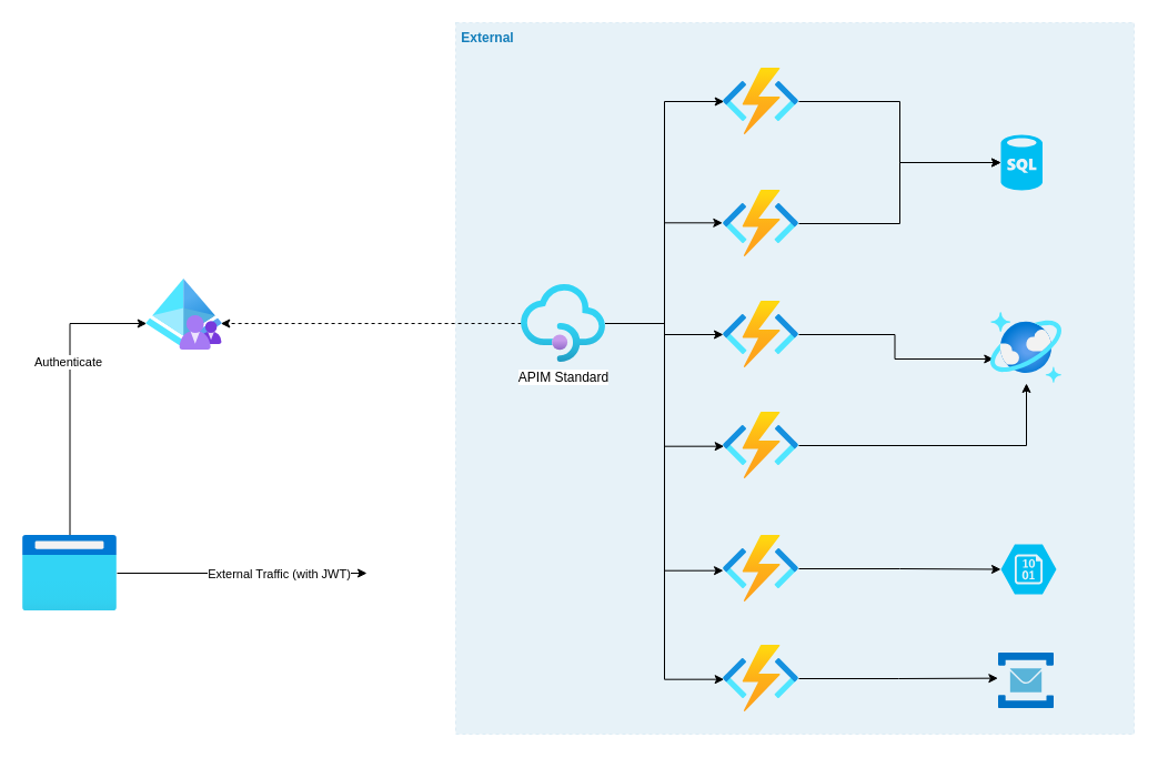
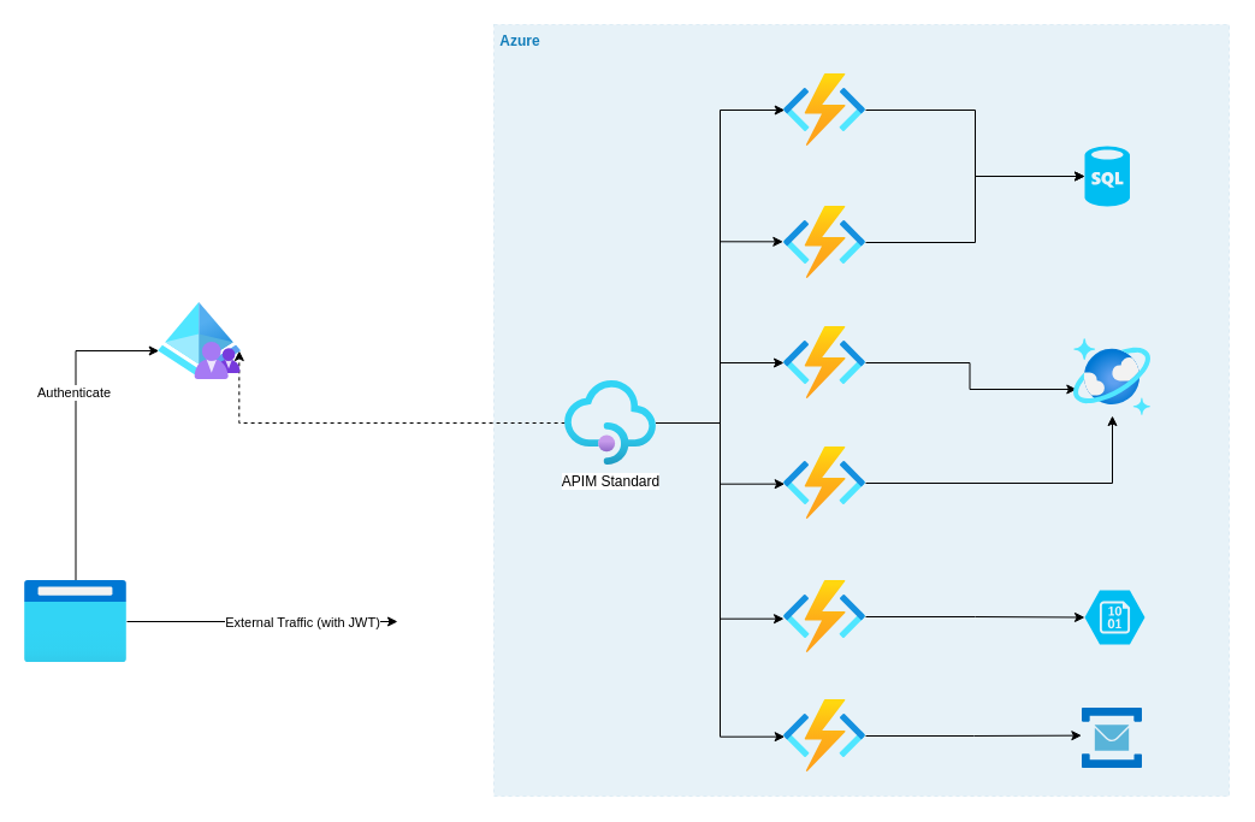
  <mxCell id="0" />
  <mxCell id="1" parent="0" />
  <mxCell id="2" style="edgeStyle=orthogonalEdgeStyle;rounded=0;orthogonalLoop=1;jettySize=auto;html=1;" edge="1" parent="1" source="6"><mxGeometry relative="1" as="geometry"><mxPoint x="140" y="340" as="sourcePoint" /><mxPoint x="330" y="516" as="targetPoint" /></mxGeometry></mxCell>
  <mxCell id="3" value="External Traffic (with JWT)" style="edgeLabel;html=1;align=center;verticalAlign=middle;resizable=0;points=[];" vertex="1" connectable="0" parent="2"><mxGeometry x="-0.745" relative="1" as="geometry"><mxPoint x="116" as="offset" /></mxGeometry></mxCell>
  <mxCell id="4" style="edgeStyle=orthogonalEdgeStyle;rounded=0;orthogonalLoop=1;jettySize=auto;html=1;entryX=0.01;entryY=0.625;entryDx=0;entryDy=0;entryPerimeter=0;" edge="1" parent="1" source="6" target="18"><mxGeometry relative="1" as="geometry"><mxPoint x="62.31" y="219.36" as="targetPoint" /><Array as="points"><mxPoint x="63" y="291" /></Array></mxGeometry></mxCell>
  <mxCell id="5" value="Authenticate" style="edgeLabel;html=1;align=center;verticalAlign=middle;resizable=0;points=[];" vertex="1" connectable="0" parent="4"><mxGeometry x="0.206" y="2" relative="1" as="geometry"><mxPoint as="offset" /></mxGeometry></mxCell>
  <mxCell id="6" value="" style="aspect=fixed;html=1;points=[];align=center;image;fontSize=12;image=img/lib/azure2/general/Browser.svg;dashed=1;fillColor=none;" vertex="1" parent="1"><mxGeometry x="20" y="482" width="85" height="68" as="geometry" /></mxCell>
- <mxCell id="7" value=" External" style="fillColor=#147EBA;strokeColor=#147EBA;verticalAlign=top;fontStyle=1;fontColor=#147EBA;align=left;dashed=1;opacity=10;" vertex="1" parent="1"><mxGeometry x="410" y="20" width="611" height="641" as="geometry" /></mxCell>
+ <mxCell id="7" value=" Azure" style="fillColor=#147EBA;strokeColor=#147EBA;verticalAlign=top;fontStyle=1;fontColor=#147EBA;align=left;dashed=1;opacity=10;" vertex="1" parent="1"><mxGeometry x="410" y="20" width="611" height="641" as="geometry" /></mxCell>
  <mxCell id="8" style="edgeStyle=orthogonalEdgeStyle;rounded=0;orthogonalLoop=1;jettySize=auto;html=1;entryX=0.976;entryY=0.625;entryDx=0;entryDy=0;entryPerimeter=0;dashed=1;" edge="1" parent="1" source="15" target="18"><mxGeometry relative="1" as="geometry"><mxPoint x="211" y="295" as="targetPoint" /></mxGeometry></mxCell>
  <mxCell id="9" style="edgeStyle=orthogonalEdgeStyle;rounded=0;orthogonalLoop=1;jettySize=auto;html=1;entryX=0.01;entryY=0.5;entryDx=0;entryDy=0;entryPerimeter=0;" edge="1" parent="1" source="15" target="28"><mxGeometry relative="1" as="geometry" /></mxCell>
  <mxCell id="10" style="edgeStyle=orthogonalEdgeStyle;rounded=0;orthogonalLoop=1;jettySize=auto;html=1;entryX=-0.01;entryY=0.489;entryDx=0;entryDy=0;entryPerimeter=0;" edge="1" parent="1" source="15" target="17"><mxGeometry relative="1" as="geometry" /></mxCell>
  <mxCell id="11" style="edgeStyle=orthogonalEdgeStyle;rounded=0;orthogonalLoop=1;jettySize=auto;html=1;" edge="1" parent="1" source="15" target="20"><mxGeometry relative="1" as="geometry" /></mxCell>
  <mxCell id="12" style="edgeStyle=orthogonalEdgeStyle;rounded=0;orthogonalLoop=1;jettySize=auto;html=1;entryX=0.01;entryY=0.511;entryDx=0;entryDy=0;entryPerimeter=0;" edge="1" parent="1" source="15" target="22"><mxGeometry relative="1" as="geometry" /></mxCell>
  <mxCell id="13" style="edgeStyle=orthogonalEdgeStyle;rounded=0;orthogonalLoop=1;jettySize=auto;html=1;entryX=0;entryY=0.528;entryDx=0;entryDy=0;entryPerimeter=0;" edge="1" parent="1" source="15" target="24"><mxGeometry relative="1" as="geometry" /></mxCell>
  <mxCell id="14" style="edgeStyle=orthogonalEdgeStyle;rounded=0;orthogonalLoop=1;jettySize=auto;html=1;entryX=0.01;entryY=0.511;entryDx=0;entryDy=0;entryPerimeter=0;" edge="1" parent="1" source="15" target="26"><mxGeometry relative="1" as="geometry" /></mxCell>
- <mxCell id="15" value="APIM Standard" style="aspect=fixed;html=1;points=[];align=center;image;fontSize=12;image=img/lib/azure2/app_services/API_Management_Services.svg;dashed=1;dashPattern=1 4;fillColor=#147EBA;" vertex="1" parent="1"><mxGeometry x="469.1" y="256" width="75.83" height="70" as="geometry" /></mxCell>
+ <mxCell id="15" value="APIM Standard" style="aspect=fixed;html=1;points=[];align=center;image;fontSize=12;image=img/lib/azure2/app_services/API_Management_Services.svg;dashed=1;dashPattern=1 4;fillColor=#147EBA;" vertex="1" parent="1"><mxGeometry x="469.1" y="316" width="75.83" height="70" as="geometry" /></mxCell>
  <mxCell id="16" style="edgeStyle=orthogonalEdgeStyle;rounded=0;orthogonalLoop=1;jettySize=auto;html=1;entryX=0;entryY=0.5;entryDx=0;entryDy=0;entryPerimeter=0;" edge="1" parent="1" source="17" target="29"><mxGeometry relative="1" as="geometry" /></mxCell>
  <mxCell id="17" value="" style="aspect=fixed;html=1;points=[];align=center;image;fontSize=12;image=img/lib/azure2/iot/Function_Apps.svg;fillColor=none;" vertex="1" parent="1"><mxGeometry x="651" y="171" width="68" height="60" as="geometry" /></mxCell>
  <mxCell id="18" value="" style="aspect=fixed;html=1;points=[];align=center;image;fontSize=12;image=img/lib/azure2/identity/Azure_AD_B2C.svg;" vertex="1" parent="1"><mxGeometry x="131" y="251" width="69" height="64" as="geometry" /></mxCell>
  <mxCell id="19" style="edgeStyle=orthogonalEdgeStyle;rounded=0;orthogonalLoop=1;jettySize=auto;html=1;entryX=0.036;entryY=0.656;entryDx=0;entryDy=0;entryPerimeter=0;" edge="1" parent="1" source="20" target="30"><mxGeometry relative="1" as="geometry" /></mxCell>
  <mxCell id="20" value="" style="aspect=fixed;html=1;points=[];align=center;image;fontSize=12;image=img/lib/azure2/iot/Function_Apps.svg;fillColor=none;" vertex="1" parent="1"><mxGeometry x="651" y="271" width="68" height="60" as="geometry" /></mxCell>
  <mxCell id="21" style="edgeStyle=orthogonalEdgeStyle;rounded=0;orthogonalLoop=1;jettySize=auto;html=1;" edge="1" parent="1" source="22" target="30"><mxGeometry relative="1" as="geometry" /></mxCell>
  <mxCell id="22" value="" style="aspect=fixed;html=1;points=[];align=center;image;fontSize=12;image=img/lib/azure2/iot/Function_Apps.svg;fillColor=none;" vertex="1" parent="1"><mxGeometry x="651" y="371" width="68" height="60" as="geometry" /></mxCell>
  <mxCell id="23" style="edgeStyle=orthogonalEdgeStyle;rounded=0;orthogonalLoop=1;jettySize=auto;html=1;entryX=0;entryY=0.5;entryDx=0;entryDy=0;entryPerimeter=0;" edge="1" parent="1" source="24" target="31"><mxGeometry relative="1" as="geometry" /></mxCell>
  <mxCell id="24" value="" style="aspect=fixed;html=1;points=[];align=center;image;fontSize=12;image=img/lib/azure2/iot/Function_Apps.svg;fillColor=none;" vertex="1" parent="1"><mxGeometry x="651" y="482" width="68" height="60" as="geometry" /></mxCell>
  <mxCell id="25" style="edgeStyle=orthogonalEdgeStyle;rounded=0;orthogonalLoop=1;jettySize=auto;html=1;entryX=-0.013;entryY=0.453;entryDx=0;entryDy=0;entryPerimeter=0;" edge="1" parent="1" source="26" target="32"><mxGeometry relative="1" as="geometry" /></mxCell>
  <mxCell id="26" value="" style="aspect=fixed;html=1;points=[];align=center;image;fontSize=12;image=img/lib/azure2/iot/Function_Apps.svg;fillColor=none;" vertex="1" parent="1"><mxGeometry x="651" y="581" width="68" height="60" as="geometry" /></mxCell>
  <mxCell id="27" style="edgeStyle=orthogonalEdgeStyle;rounded=0;orthogonalLoop=1;jettySize=auto;html=1;entryX=0;entryY=0.5;entryDx=0;entryDy=0;entryPerimeter=0;" edge="1" parent="1" source="28" target="29"><mxGeometry relative="1" as="geometry" /></mxCell>
  <mxCell id="28" value="" style="aspect=fixed;html=1;points=[];align=center;image;fontSize=12;image=img/lib/azure2/iot/Function_Apps.svg;fillColor=none;" vertex="1" parent="1"><mxGeometry x="651" y="61" width="68" height="60" as="geometry" /></mxCell>
  <mxCell id="29" value="" style="verticalLabelPosition=bottom;html=1;verticalAlign=top;align=center;strokeColor=none;fillColor=#00BEF2;shape=mxgraph.azure.sql_database;" vertex="1" parent="1"><mxGeometry x="901" y="121" width="37.5" height="50" as="geometry" /></mxCell>
  <mxCell id="30" value="" style="aspect=fixed;html=1;points=[];align=center;image;fontSize=12;image=img/lib/azure2/databases/Azure_Cosmos_DB.svg;" vertex="1" parent="1"><mxGeometry x="892" y="281" width="64" height="64" as="geometry" /></mxCell>
  <mxCell id="31" value="" style="verticalLabelPosition=bottom;html=1;verticalAlign=top;align=center;strokeColor=none;fillColor=#00BEF2;shape=mxgraph.azure.storage_blob;" vertex="1" parent="1"><mxGeometry x="901" y="490" width="50" height="45" as="geometry" /></mxCell>
  <mxCell id="32" value="" style="sketch=0;aspect=fixed;html=1;points=[];align=center;image;fontSize=12;image=img/lib/mscae/Service_Bus.svg;" vertex="1" parent="1"><mxGeometry x="899" y="588" width="50" height="50" as="geometry" /></mxCell>
